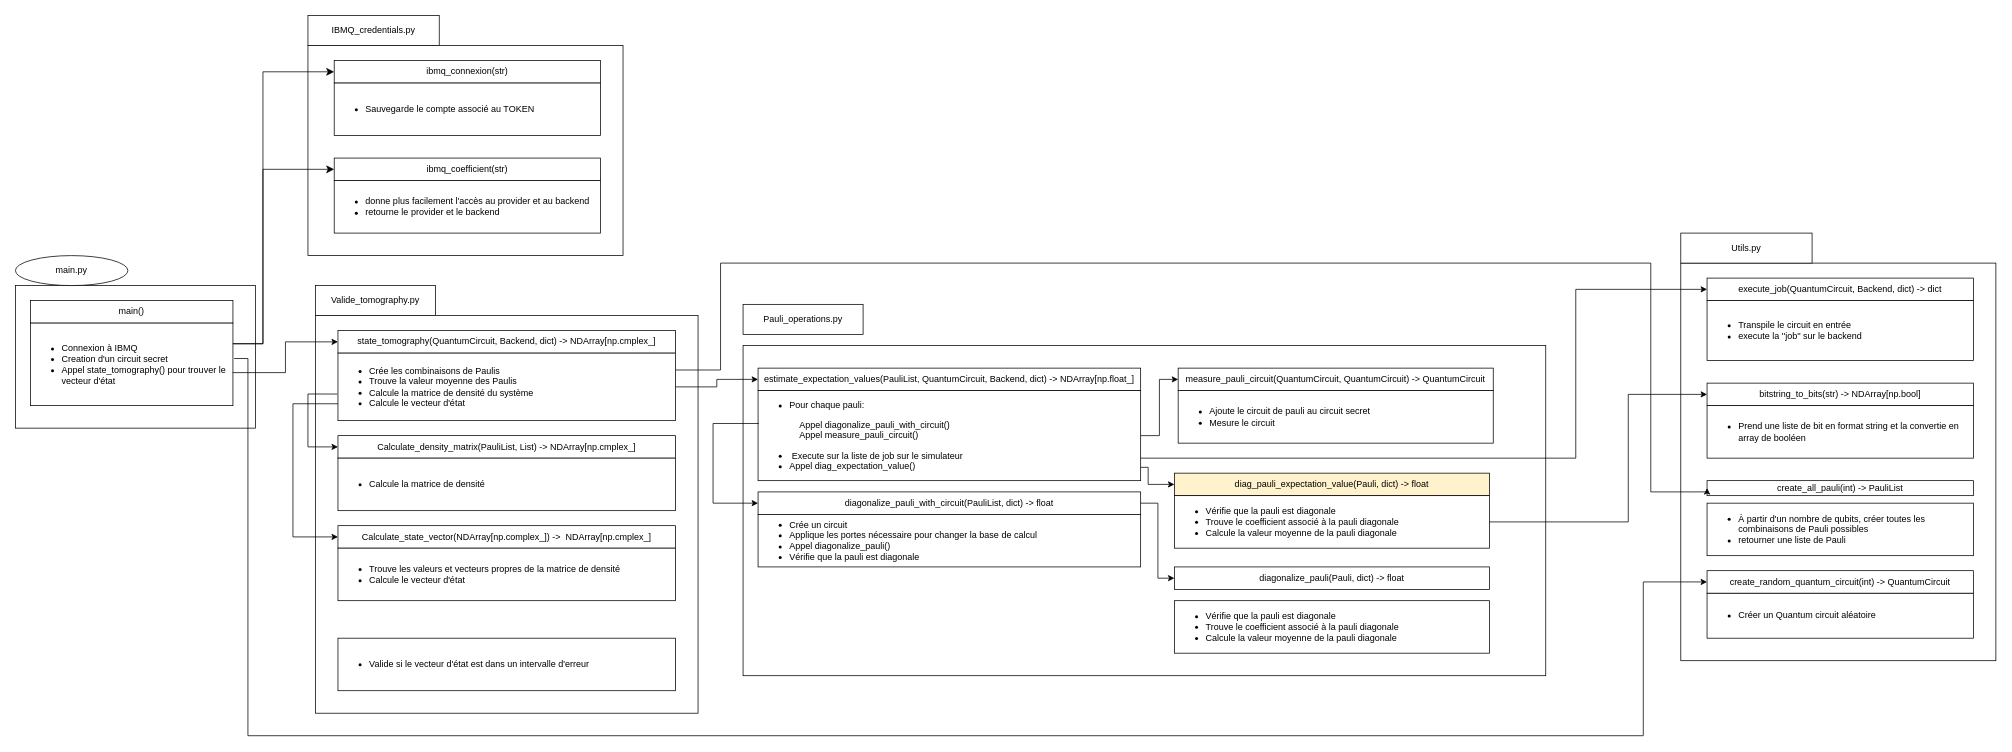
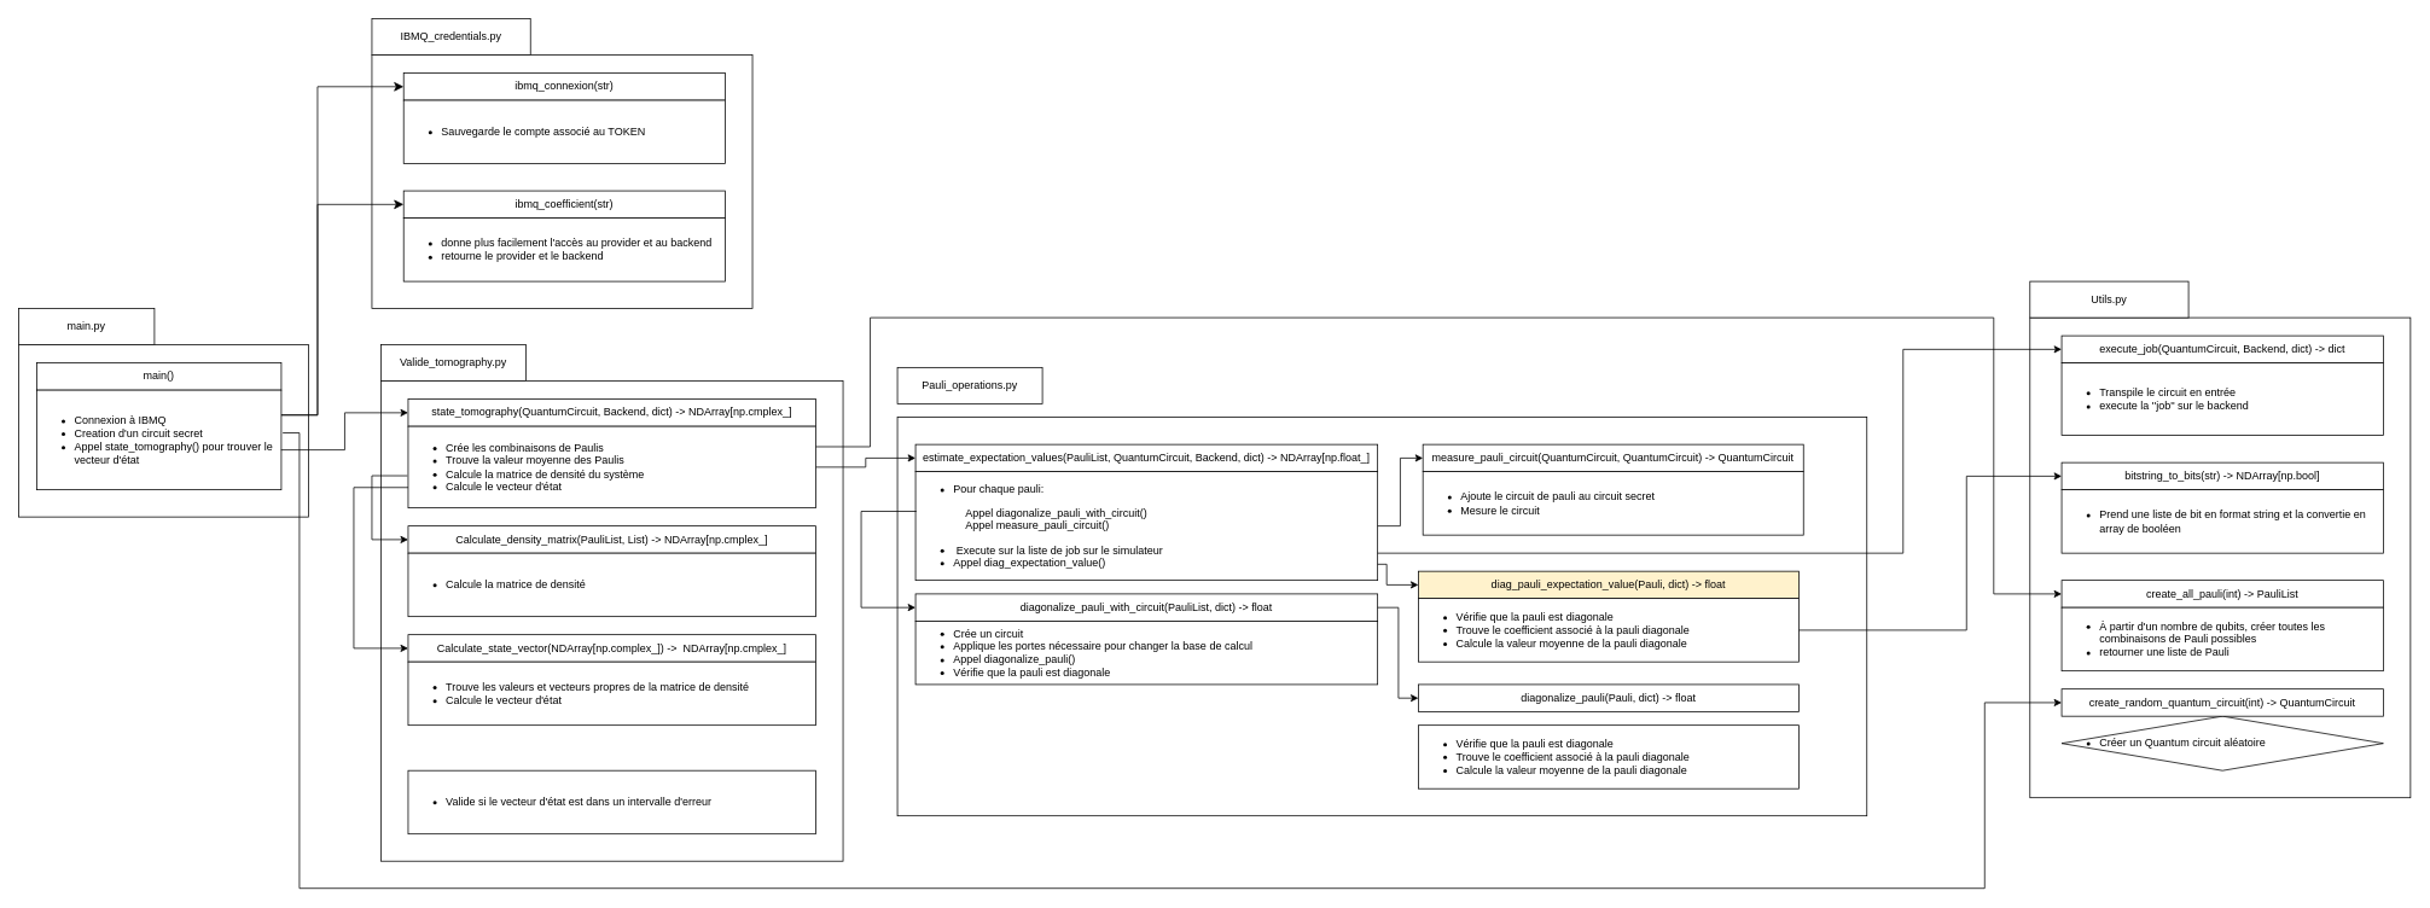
  <mxCell id="0" />
  <mxCell id="1" parent="0" />
  <mxCell id="2" value="" style="rounded=0;whiteSpace=wrap;html=1;" parent="1" vertex="1"><mxGeometry x="2240" y="350" width="420" height="530" as="geometry" /></mxCell>
  <mxCell id="3" value="" style="rounded=0;fontColor=none;noLabel=1;labelBackgroundColor=none;" parent="1" vertex="1"><mxGeometry x="990" y="460" width="1070" height="440" as="geometry" /></mxCell>
  <mxCell id="4" value="estimate_expectation_values(PauliList, QuantumCircuit, Backend, dict) -&amp;gt; NDArray[np.float_]" style="rounded=0;whiteSpace=wrap;html=1;" parent="1" vertex="1"><mxGeometry x="1010" y="490" width="510" height="30" as="geometry" /></mxCell>
  <mxCell id="5" value="&lt;ul&gt;&lt;li&gt;Pour chaque pauli:&amp;nbsp;&lt;/li&gt;&lt;/ul&gt;&lt;span&gt;&lt;span style=&quot;white-space: pre&quot;&gt;&#09;&lt;/span&gt;&lt;span style=&quot;white-space: pre&quot;&gt;&#09;&lt;/span&gt;Appel diagonalize_pauli_with_circuit()&lt;br&gt;&lt;span style=&quot;white-space: pre&quot;&gt;&#09;&lt;/span&gt;&lt;span style=&quot;white-space: pre&quot;&gt;&#09;&lt;/span&gt;Appel measure_pauli_circuit()&lt;br&gt;&lt;ul&gt;&lt;li&gt;&lt;span&gt;&amp;nbsp;Execute sur la liste de job sur le simulateur&lt;/span&gt;&lt;/li&gt;&lt;li&gt;&lt;span&gt;Appel diag_expectation_value()&lt;/span&gt;&lt;/li&gt;&lt;/ul&gt;&lt;/span&gt;" style="rounded=0;whiteSpace=wrap;html=1;align=left;" parent="1" vertex="1"><mxGeometry x="1010" y="520" width="510" height="120" as="geometry" /></mxCell>
  <mxCell id="6" value="Pauli_operations.py" style="rounded=0;whiteSpace=wrap;html=1;" parent="1" vertex="1"><mxGeometry x="990" y="405" width="160" height="40" as="geometry" /></mxCell>
  <mxCell id="7" value="" style="rounded=0;whiteSpace=wrap;html=1;" parent="1" vertex="1"><mxGeometry x="20" y="380" width="320" height="190" as="geometry" /></mxCell>
- <mxCell id="8" value="main.py" style="ellipse;whiteSpace=wrap;html=1;" parent="1" vertex="1"><mxGeometry x="20" y="340" width="150" height="40" as="geometry" /></mxCell>
+ <mxCell id="8" value="main.py" style="rounded=0;whiteSpace=wrap;html=1;" parent="1" vertex="1"><mxGeometry x="20" y="340" width="150" height="40" as="geometry" /></mxCell>
  <mxCell id="9" value="main()" style="rounded=0;whiteSpace=wrap;html=1;" parent="1" vertex="1"><mxGeometry x="40" y="400" width="270" height="30" as="geometry" /></mxCell>
  <mxCell id="10" value="&lt;ul&gt;&lt;li&gt;Connexion à IBMQ&lt;/li&gt;&lt;li&gt;Creation d'un circuit secret&lt;/li&gt;&lt;li&gt;Appel state_tomography() pour trouver le vecteur d'état&lt;/li&gt;&lt;/ul&gt;" style="rounded=0;whiteSpace=wrap;html=1;align=left;" parent="1" vertex="1"><mxGeometry x="40" y="430" width="270" height="110" as="geometry" /></mxCell>
- <mxCell id="11" value="&lt;ul&gt;&lt;li&gt;Créer un Quantum circuit aléatoire&lt;/li&gt;&lt;/ul&gt;" style="rounded=0;whiteSpace=wrap;html=1;align=left;" parent="1" vertex="1"><mxGeometry x="2275" y="790" width="355" height="60" as="geometry" /></mxCell>
+ <mxCell id="11" value="&lt;ul&gt;&lt;li&gt;Créer un Quantum circuit aléatoire&lt;/li&gt;&lt;/ul&gt;" style="rhombus;whiteSpace=wrap;html=1;align=left;" parent="1" vertex="1"><mxGeometry x="2275" y="790" width="355" height="60" as="geometry" /></mxCell>
  <mxCell id="12" value="create_random_quantum_circuit(int) -&amp;gt; QuantumCircuit" style="rounded=0;whiteSpace=wrap;html=1;" parent="1" vertex="1"><mxGeometry x="2275" y="760" width="355" height="30" as="geometry" /></mxCell>
  <mxCell id="13" value="" style="rounded=0;whiteSpace=wrap;html=1;" parent="1" vertex="1"><mxGeometry x="410" y="60" width="420" height="280" as="geometry" /></mxCell>
  <mxCell id="14" value="ibmq_coefficient(str)" style="rounded=0;whiteSpace=wrap;html=1;" parent="1" vertex="1"><mxGeometry x="445" y="210" width="355" height="30" as="geometry" /></mxCell>
  <mxCell id="15" value="&lt;ul&gt;&lt;li&gt;donne plus facilement l'accès au provider et au backend&lt;/li&gt;&lt;li&gt;retourne le provider et le backend&lt;br&gt;&lt;/li&gt;&lt;/ul&gt;" style="rounded=0;whiteSpace=wrap;html=1;align=left;" parent="1" vertex="1"><mxGeometry x="445" y="240" width="355" height="70" as="geometry" /></mxCell>
  <mxCell id="16" value="ibmq_connexion(str)" style="rounded=0;whiteSpace=wrap;html=1;" parent="1" vertex="1"><mxGeometry x="445" y="80" width="355" height="30" as="geometry" /></mxCell>
  <mxCell id="17" value="&lt;ul&gt;&lt;li&gt;Sauvegarde le compte associé au TOKEN&lt;br&gt;&lt;/li&gt;&lt;/ul&gt;" style="rounded=0;whiteSpace=wrap;html=1;align=left;" parent="1" vertex="1"><mxGeometry x="445" y="110" width="355" height="70" as="geometry" /></mxCell>
  <mxCell id="18" value="IBMQ_credentials.py" style="rounded=0;whiteSpace=wrap;html=1;" parent="1" vertex="1"><mxGeometry x="410" y="20" width="175" height="40" as="geometry" /></mxCell>
  <mxCell id="19" value="" style="edgeStyle=elbowEdgeStyle;elbow=horizontal;endArrow=classic;html=1;curved=0;rounded=0;endSize=8;startSize=8;exitX=1;exitY=0.25;exitDx=0;exitDy=0;entryX=0;entryY=0.5;entryDx=0;entryDy=0;" parent="1" source="10" target="16" edge="1"><mxGeometry width="50" height="50" relative="1" as="geometry"><mxPoint x="320" y="420" as="sourcePoint" /><mxPoint x="415" y="130" as="targetPoint" /><Array as="points"><mxPoint x="350" y="430" /></Array></mxGeometry></mxCell>
  <mxCell id="20" value="" style="edgeStyle=elbowEdgeStyle;elbow=horizontal;endArrow=classic;html=1;curved=0;rounded=0;endSize=8;startSize=8;exitX=1;exitY=0.25;exitDx=0;exitDy=0;entryX=0;entryY=0.5;entryDx=0;entryDy=0;" parent="1" source="10" target="14" edge="1"><mxGeometry width="50" height="50" relative="1" as="geometry"><mxPoint x="320" y="425" as="sourcePoint" /><mxPoint x="465" y="345" as="targetPoint" /><Array as="points"><mxPoint x="350" y="410" /></Array></mxGeometry></mxCell>
- <mxCell id="21" value="create_all_pauli(int) -&amp;gt; PauliList" style="rounded=0;whiteSpace=wrap;html=1;" parent="1" vertex="1"><mxGeometry x="2275" y="640" width="355" height="20" as="geometry" /></mxCell>
+ <mxCell id="21" value="create_all_pauli(int) -&amp;gt; PauliList" style="rounded=0;whiteSpace=wrap;html=1;" parent="1" vertex="1"><mxGeometry x="2275" y="640" width="355" height="30" as="geometry" /></mxCell>
  <mxCell id="22" value="&lt;ul&gt;&lt;li&gt;À partir d'un nombre de qubits, créer toutes les combinaisons de Pauli possibles&lt;/li&gt;&lt;li&gt;retourner une liste de Pauli&lt;/li&gt;&lt;/ul&gt;" style="rounded=0;whiteSpace=wrap;html=1;align=left;" parent="1" vertex="1"><mxGeometry x="2275" y="670" width="355" height="70" as="geometry" /></mxCell>
  <mxCell id="23" value="execute_job(QuantumCircuit, Backend, dict) -&amp;gt; dict" style="rounded=0;whiteSpace=wrap;html=1;" parent="1" vertex="1"><mxGeometry x="2275" y="370" width="355" height="30" as="geometry" /></mxCell>
  <mxCell id="24" value="&lt;ul&gt;&lt;li&gt;Transpile le circuit en entrée&lt;/li&gt;&lt;li&gt;execute la ''job'' sur le backend&lt;/li&gt;&lt;/ul&gt;" style="rounded=0;whiteSpace=wrap;html=1;align=left;" parent="1" vertex="1"><mxGeometry x="2275" y="400" width="355" height="80" as="geometry" /></mxCell>
  <mxCell id="25" value="Utils.py" style="rounded=0;whiteSpace=wrap;html=1;" parent="1" vertex="1"><mxGeometry x="2240" y="310" width="175" height="40" as="geometry" /></mxCell>
  <mxCell id="26" value="bitstring_to_bits(str)&amp;nbsp;-&amp;gt; NDArray[np.bool]" style="rounded=0;whiteSpace=wrap;html=1;" parent="1" vertex="1"><mxGeometry x="2275" y="510" width="355" height="30" as="geometry" /></mxCell>
  <mxCell id="27" value="&lt;ul&gt;&lt;li&gt;Prend une liste de bit en format string et la convertie en array de booléen&lt;br&gt;&lt;/li&gt;&lt;/ul&gt;" style="rounded=0;whiteSpace=wrap;html=1;align=left;" parent="1" vertex="1"><mxGeometry x="2275" y="540" width="355" height="70" as="geometry" /></mxCell>
  <mxCell id="28" value="" style="rounded=0;fontColor=none;noLabel=1;labelBackgroundColor=none;" parent="1" vertex="1"><mxGeometry x="420" y="420" width="510" height="530" as="geometry" /></mxCell>
  <mxCell id="29" value="Calculate_state_vector(NDArray[np.complex_]) -&amp;gt;&amp;nbsp;&amp;nbsp;NDArray[np.cmplex_]" style="rounded=0;whiteSpace=wrap;html=1;" parent="1" vertex="1"><mxGeometry x="450" y="700" width="450" height="30" as="geometry" /></mxCell>
  <mxCell id="30" value="&lt;ul&gt;&lt;li&gt;Trouve les valeurs et vecteurs propres de la matrice de densité&lt;/li&gt;&lt;li&gt;Calcule le vecteur d'état&lt;/li&gt;&lt;/ul&gt;" style="rounded=0;whiteSpace=wrap;html=1;align=left;" parent="1" vertex="1"><mxGeometry x="450" y="730" width="450" height="70" as="geometry" /></mxCell>
  <mxCell id="31" value="Calculate_density_matrix(PauliList, List) -&amp;gt; NDArray[np.cmplex_]" style="rounded=0;whiteSpace=wrap;html=1;" parent="1" vertex="1"><mxGeometry x="450" y="580" width="450" height="30" as="geometry" /></mxCell>
  <mxCell id="32" value="&lt;ul&gt;&lt;li&gt;Calcule la matrice de densité&lt;/li&gt;&lt;/ul&gt;" style="rounded=0;whiteSpace=wrap;html=1;align=left;" parent="1" vertex="1"><mxGeometry x="450" y="610" width="450" height="70" as="geometry" /></mxCell>
  <mxCell id="33" value="state_tomography(QuantumCircuit, Backend, dict) -&amp;gt; NDArray[np.cmplex_]" style="rounded=0;whiteSpace=wrap;html=1;" parent="1" vertex="1"><mxGeometry x="450" y="440" width="450" height="30" as="geometry" /></mxCell>
  <mxCell id="34" value="&lt;ul&gt;&lt;li&gt;Crée les combinaisons de Paulis&lt;/li&gt;&lt;li&gt;Trouve la valeur moyenne des Paulis&lt;/li&gt;&lt;li&gt;Calcule la matrice de densité du système&lt;/li&gt;&lt;li&gt;Calcule le vecteur d'état&lt;/li&gt;&lt;/ul&gt;" style="rounded=0;whiteSpace=wrap;html=1;align=left;" parent="1" vertex="1"><mxGeometry x="450" y="470" width="450" height="90" as="geometry" /></mxCell>
  <mxCell id="35" value="Valide_tomography.py" style="rounded=0;whiteSpace=wrap;html=1;" parent="1" vertex="1"><mxGeometry x="420" y="380" width="160" height="40" as="geometry" /></mxCell>
  <mxCell id="36" value="&lt;ul&gt;&lt;li&gt;Valide si le vecteur d'état est dans un intervalle d'erreur&lt;/li&gt;&lt;/ul&gt;" style="rounded=0;whiteSpace=wrap;html=1;align=left;" parent="1" vertex="1"><mxGeometry x="450" y="850" width="450" height="70" as="geometry" /></mxCell>
  <mxCell id="37" value="diagonalize_pauli_with_circuit(PauliList, dict) -&amp;gt; float" style="rounded=0;whiteSpace=wrap;html=1;" parent="1" vertex="1"><mxGeometry x="1010" y="655" width="510" height="30" as="geometry" /></mxCell>
  <mxCell id="38" value="&lt;ul&gt;&lt;li&gt;Crée un circuit&amp;nbsp;&lt;/li&gt;&lt;li&gt;Applique les portes nécessaire pour changer la base de calcul&lt;/li&gt;&lt;li&gt;Appel diagonalize_pauli()&lt;/li&gt;&lt;li&gt;Vérifie que la pauli est diagonale&lt;/li&gt;&lt;/ul&gt;" style="rounded=0;whiteSpace=wrap;html=1;align=left;" parent="1" vertex="1"><mxGeometry x="1010" y="685" width="510" height="70" as="geometry" /></mxCell>
  <mxCell id="39" value="measure_pauli_circuit(QuantumCircuit, QuantumCircuit) -&amp;gt; QuantumCircuit" style="rounded=0;whiteSpace=wrap;html=1;" parent="1" vertex="1"><mxGeometry x="1570" y="490" width="420" height="30" as="geometry" /></mxCell>
  <mxCell id="40" value="&lt;ul&gt;&lt;li&gt;Ajoute le circuit de pauli au circuit secret&lt;/li&gt;&lt;li&gt;Mesure le circuit&lt;/li&gt;&lt;/ul&gt;" style="rounded=0;whiteSpace=wrap;html=1;align=left;" parent="1" vertex="1"><mxGeometry x="1570" y="520" width="420" height="70" as="geometry" /></mxCell>
  <mxCell id="41" value="" style="edgeStyle=elbowEdgeStyle;elbow=horizontal;endArrow=classic;html=1;rounded=0;exitX=1;exitY=0.5;exitDx=0;exitDy=0;entryX=0;entryY=0.5;entryDx=0;entryDy=0;" parent="1" source="5" target="39" edge="1"><mxGeometry width="50" height="50" relative="1" as="geometry"><mxPoint x="1540" y="560" as="sourcePoint" /><mxPoint x="1580" y="510" as="targetPoint" /></mxGeometry></mxCell>
  <mxCell id="42" value="" style="edgeStyle=segmentEdgeStyle;endArrow=classic;html=1;rounded=0;exitX=0.002;exitY=0.365;exitDx=0;exitDy=0;exitPerimeter=0;entryX=0;entryY=0.5;entryDx=0;entryDy=0;" parent="1" source="5" target="37" edge="1"><mxGeometry width="50" height="50" relative="1" as="geometry"><mxPoint x="860" y="680" as="sourcePoint" /><mxPoint x="980" y="680" as="targetPoint" /><Array as="points"><mxPoint x="950" y="564" /><mxPoint x="950" y="670" /></Array></mxGeometry></mxCell>
  <mxCell id="43" value="" style="edgeStyle=elbowEdgeStyle;elbow=horizontal;endArrow=classic;html=1;rounded=0;exitX=1;exitY=0.75;exitDx=0;exitDy=0;entryX=0;entryY=0.5;entryDx=0;entryDy=0;" parent="1" source="5" target="23" edge="1"><mxGeometry width="50" height="50" relative="1" as="geometry"><mxPoint x="1740" y="580" as="sourcePoint" /><mxPoint x="1790" y="530" as="targetPoint" /><Array as="points"><mxPoint x="2100" y="490" /><mxPoint x="2210" y="480" /><mxPoint x="2260" y="510" /><mxPoint x="2160" y="690" /><mxPoint x="1670" y="650" /></Array></mxGeometry></mxCell>
  <mxCell id="44" value="diag_pauli_expectation_value(Pauli, dict) -&amp;gt; float" style="rounded=0;whiteSpace=wrap;html=1;fillColor=#fff2cc;" parent="1" vertex="1"><mxGeometry x="1565" y="630" width="420" height="30" as="geometry" /></mxCell>
  <mxCell id="45" value="&lt;ul&gt;&lt;li&gt;Vérifie que la pauli est diagonale&lt;/li&gt;&lt;li&gt;Trouve le coefficient associé à la pauli diagonale&lt;/li&gt;&lt;li&gt;Calcule la valeur moyenne de la pauli diagonale&lt;/li&gt;&lt;/ul&gt;" style="rounded=0;whiteSpace=wrap;html=1;align=left;" parent="1" vertex="1"><mxGeometry x="1565" y="660" width="420" height="70" as="geometry" /></mxCell>
  <mxCell id="46" value="" style="edgeStyle=elbowEdgeStyle;elbow=horizontal;endArrow=classic;html=1;rounded=0;exitX=1;exitY=0.852;exitDx=0;exitDy=0;exitPerimeter=0;entryX=0;entryY=0.5;entryDx=0;entryDy=0;" parent="1" source="5" target="44" edge="1"><mxGeometry width="50" height="50" relative="1" as="geometry"><mxPoint x="1480" y="850" as="sourcePoint" /><mxPoint x="1530" y="800" as="targetPoint" /><Array as="points"><mxPoint x="1530" y="630" /></Array></mxGeometry></mxCell>
  <mxCell id="47" value="" style="edgeStyle=elbowEdgeStyle;elbow=horizontal;endArrow=classic;html=1;rounded=0;entryX=0;entryY=0.5;entryDx=0;entryDy=0;" parent="1" source="45" target="26" edge="1"><mxGeometry width="50" height="50" relative="1" as="geometry"><mxPoint x="2250" y="440" as="sourcePoint" /><mxPoint x="2300" y="390" as="targetPoint" /><Array as="points"><mxPoint x="2170" y="560" /><mxPoint x="2210" y="570" /><mxPoint x="2240" y="600" /><mxPoint x="2260" y="720" /><mxPoint x="2140" y="690" /><mxPoint x="2150" y="720" /></Array></mxGeometry></mxCell>
  <mxCell id="48" value="diagonalize_pauli(Pauli, dict) -&amp;gt; float" style="rounded=0;whiteSpace=wrap;html=1;" parent="1" vertex="1"><mxGeometry x="1565" y="755" width="420" height="30" as="geometry" /></mxCell>
  <mxCell id="49" value="&lt;ul&gt;&lt;li&gt;Vérifie que la pauli est diagonale&lt;/li&gt;&lt;li&gt;Trouve le coefficient associé à la pauli diagonale&lt;/li&gt;&lt;li&gt;Calcule la valeur moyenne de la pauli diagonale&lt;/li&gt;&lt;/ul&gt;" style="rounded=0;whiteSpace=wrap;html=1;align=left;" parent="1" vertex="1"><mxGeometry x="1565" y="800" width="420" height="70" as="geometry" /></mxCell>
  <mxCell id="50" value="" style="edgeStyle=elbowEdgeStyle;elbow=horizontal;endArrow=classic;html=1;rounded=0;exitX=0.999;exitY=0.6;exitDx=0;exitDy=0;exitPerimeter=0;entryX=0;entryY=0.5;entryDx=0;entryDy=0;" parent="1" source="10" target="33" edge="1"><mxGeometry width="50" height="50" relative="1" as="geometry"><mxPoint x="360" y="530" as="sourcePoint" /><mxPoint x="410" y="480" as="targetPoint" /><Array as="points"><mxPoint x="380" y="470" /><mxPoint x="400" y="480" /></Array></mxGeometry></mxCell>
  <mxCell id="51" value="" style="edgeStyle=elbowEdgeStyle;elbow=horizontal;endArrow=classic;html=1;rounded=0;exitX=1;exitY=0.5;exitDx=0;exitDy=0;entryX=0;entryY=0.5;entryDx=0;entryDy=0;" parent="1" source="34" target="4" edge="1"><mxGeometry width="50" height="50" relative="1" as="geometry"><mxPoint x="990" y="440" as="sourcePoint" /><mxPoint x="1040" y="390" as="targetPoint" /></mxGeometry></mxCell>
  <mxCell id="52" value="" style="edgeStyle=segmentEdgeStyle;endArrow=classic;html=1;rounded=0;exitX=1.006;exitY=0.429;exitDx=0;exitDy=0;exitPerimeter=0;entryX=0;entryY=0.5;entryDx=0;entryDy=0;" parent="1" source="10" target="12" edge="1"><mxGeometry width="50" height="50" relative="1" as="geometry"><mxPoint x="300" y="750" as="sourcePoint" /><mxPoint x="2190" y="820" as="targetPoint" /><Array as="points"><mxPoint x="330" y="477" /><mxPoint x="330" y="980" /><mxPoint x="2190" y="980" /><mxPoint x="2190" y="775" /></Array></mxGeometry></mxCell>
  <mxCell id="53" value="" style="edgeStyle=segmentEdgeStyle;endArrow=classic;html=1;rounded=0;exitX=1;exitY=0.25;exitDx=0;exitDy=0;entryX=0;entryY=0.5;entryDx=0;entryDy=0;" parent="1" source="34" target="21" edge="1"><mxGeometry width="50" height="50" relative="1" as="geometry"><mxPoint x="1440" y="390" as="sourcePoint" /><mxPoint x="2180" y="340" as="targetPoint" /><Array as="points"><mxPoint x="960" y="492" /><mxPoint x="960" y="350" /><mxPoint x="2200" y="350" /><mxPoint x="2200" y="655" /></Array></mxGeometry></mxCell>
  <mxCell id="54" value="" style="edgeStyle=segmentEdgeStyle;endArrow=classic;html=1;rounded=0;exitX=-0.002;exitY=0.606;exitDx=0;exitDy=0;exitPerimeter=0;entryX=0;entryY=0.5;entryDx=0;entryDy=0;" edge="1" parent="1" source="34" target="31"><mxGeometry width="50" height="50" relative="1" as="geometry"><mxPoint x="340" y="680" as="sourcePoint" /><mxPoint x="390" y="630" as="targetPoint" /><Array as="points"><mxPoint x="410" y="525" /><mxPoint x="410" y="595" /></Array></mxGeometry></mxCell>
  <mxCell id="55" value="" style="edgeStyle=segmentEdgeStyle;endArrow=classic;html=1;rounded=0;exitX=0;exitY=0.75;exitDx=0;exitDy=0;entryX=0;entryY=0.5;entryDx=0;entryDy=0;" edge="1" parent="1" source="34" target="29"><mxGeometry width="50" height="50" relative="1" as="geometry"><mxPoint x="370" y="700" as="sourcePoint" /><mxPoint x="420" y="650" as="targetPoint" /><Array as="points"><mxPoint x="390" y="538" /><mxPoint x="390" y="715" /></Array></mxGeometry></mxCell>
  <mxCell id="56" value="" style="edgeStyle=elbowEdgeStyle;elbow=horizontal;endArrow=classic;html=1;rounded=0;exitX=1;exitY=0.5;exitDx=0;exitDy=0;entryX=0;entryY=0.5;entryDx=0;entryDy=0;" edge="1" parent="1" source="37" target="48"><mxGeometry width="50" height="50" relative="1" as="geometry"><mxPoint x="1350" y="710" as="sourcePoint" /><mxPoint x="1400" y="660" as="targetPoint" /></mxGeometry></mxCell>
